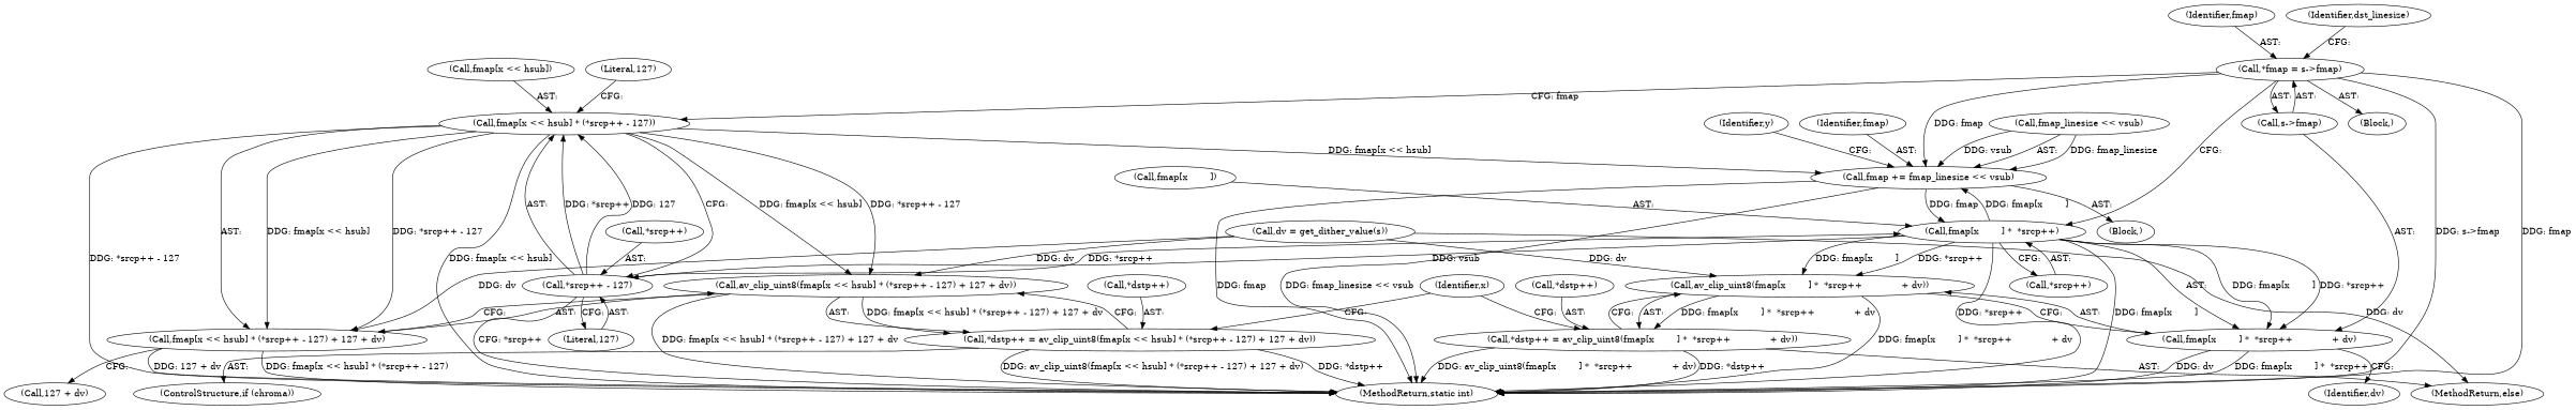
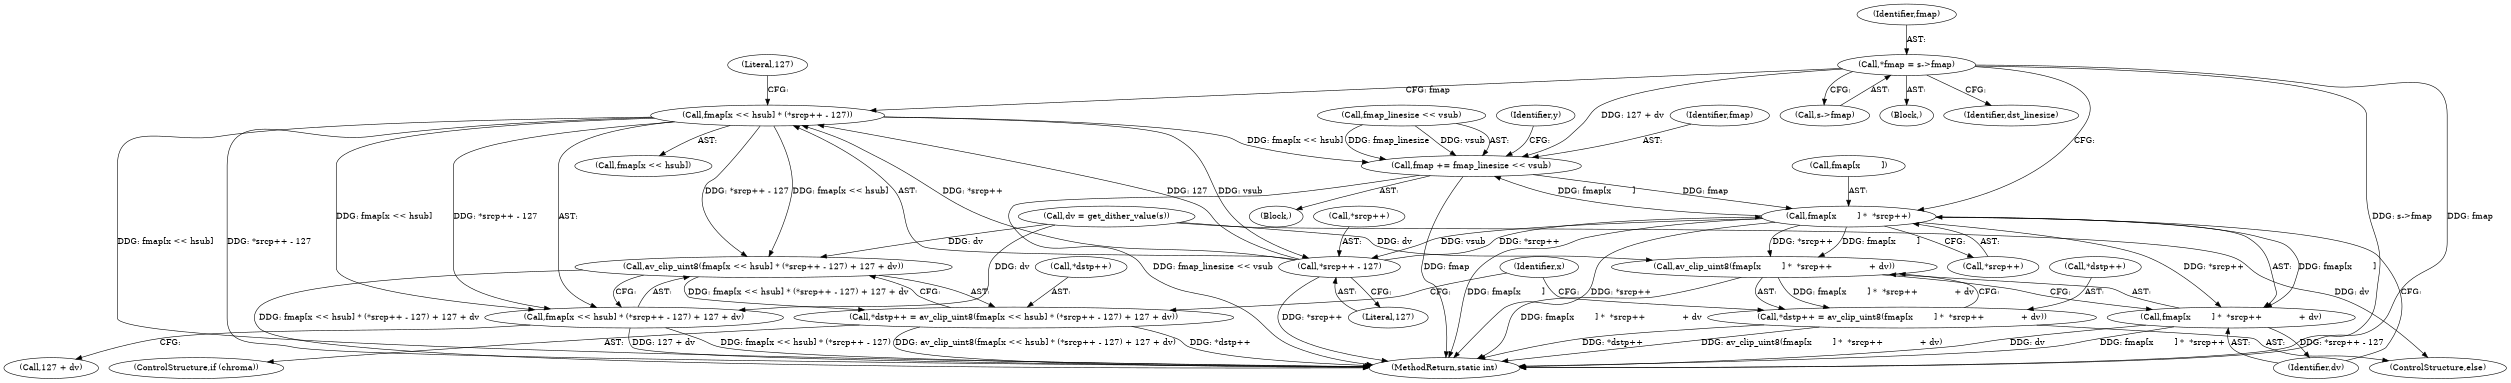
  digraph {
    n1 [label="(Call,*fmap = s->fmap)"]
    n2 [label="(Call,fmap[x << hsub] * (*srcp++ - 127))"]
    n3 [label="(Call,fmap += fmap_linesize << vsub)"]
    n4 [label="(Call,fmap[x        ] *  *srcp++)"]
    n5 [label="(Call,s->fmap)"]
    n6 [label="(MethodReturn,static int)"]
    n7 [label="(Block,)"]
    n8 [label="(Call,av_clip_uint8(fmap[x << hsub] * (*srcp++ - 127) + 127 + dv))"]
    n9 [label="(Call,fmap[x << hsub] * (*srcp++ - 127) + 127 + dv)"]
    n10 [label="(Call,*srcp++ - 127)"]
    n11 [label="(Block,)"]
    n12 [label="(Call,av_clip_uint8(fmap[x        ] *  *srcp++              + dv))"]
    n13 [label="(Call,fmap[x        ] *  *srcp++              + dv)"]
    n14 [label="(Call,*srcp++)"]
    n15 [label="(Call,*dstp++ = av_clip_uint8(fmap[x << hsub] * (*srcp++ - 127) + 127 + dv))"]
    n16 [label="(Call,127 + dv)"]
    n17 [label="(Literal,127)"]
    n18 [label="(ControlStructure,if (chroma))"]
    n19 [label="(Call,fmap_linesize << vsub)"]
    n20 [label="(Call,*dstp++ = av_clip_uint8(fmap[x        ] *  *srcp++              + dv))"]
    n21 [label="(Identifier,dv)"]
-   n22 [label="(MethodReturn,else)"]
+   n22 [label="(ControlStructure,else)"]
    n23 [label="(Call,*dstp++)"]
    n24 [label="(Literal,127)"]
    n25 [label="(Call,fmap[x << hsub])"]
    n26 [label="(Call,fmap[x        ])"]
    n27 [label="(Call,*dstp++)"]
    n28 [label="(Call,*srcp++)"]
    n29 [label="(Identifier,fmap)"]
    n30 [label="(Identifier,y)"]
    n31 [label="(Identifier,dst_linesize)"]
    n32 [label="(Call,dv = get_dither_value(s))"]
    n33 [label="(Identifier,x)"]
    n34 [label="(Identifier,fmap)"]
    n1 -> n2 [label="CFG: fmap"]
-   n1 -> n3 [label="DDG: fmap"]
+   n1 -> n3 [label="DDG: 127 + dv"]
    n1 -> n4 [label="CFG: "]
-   n1 -> n5 [label="AST: "]
+   n1 -> n5 [label="CFG: "]
    n1 -> n6 [label="DDG: s->fmap"]
    n1 -> n6 [label="DDG: fmap"]
    n1 -> n7 [label="AST: "]
    n2 -> n3 [label="DDG: fmap[x << hsub]"]
    n2 -> n6 [label="DDG: fmap[x << hsub]"]
    n2 -> n6 [label="DDG: *srcp++ - 127"]
    n2 -> n8 [label="DDG: fmap[x << hsub]"]
    n2 -> n8 [label="DDG: *srcp++ - 127"]
    n2 -> n9 [label="AST: "]
    n2 -> n9 [label="DDG: fmap[x << hsub]"]
    n2 -> n9 [label="DDG: *srcp++ - 127"]
-   n2 -> n10 [label="CFG: "]
+   n2 -> n10 [label="DDG: vsub"]
    n3 -> n4 [label="DDG: fmap"]
    n3 -> n6 [label="DDG: fmap"]
    n3 -> n6 [label="DDG: fmap_linesize << vsub"]
    n3 -> n11 [label="AST: "]
    n4 -> n3 [label="DDG: fmap[x        ]"]
    n4 -> n6 [label="DDG: fmap[x        ]"]
    n4 -> n6 [label="DDG: *srcp++"]
    n4 -> n10 [label="DDG: vsub"]
    n4 -> n12 [label="DDG: fmap[x        ]"]
    n4 -> n12 [label="DDG: *srcp++"]
    n4 -> n13 [label="AST: "]
    n4 -> n13 [label="DDG: fmap[x        ]"]
    n4 -> n13 [label="DDG: *srcp++"]
    n4 -> n14 [label="CFG: "]
    n5 -> n1 [label="AST: "]
    n8 -> n6 [label="DDG: fmap[x << hsub] * (*srcp++ - 127) + 127 + dv"]
    n8 -> n9 [label="CFG: "]
    n8 -> n15 [label="AST: "]
    n8 -> n15 [label="DDG: fmap[x << hsub] * (*srcp++ - 127) + 127 + dv"]
    n9 -> n6 [label="DDG: fmap[x << hsub] * (*srcp++ - 127)"]
    n9 -> n6 [label="DDG: 127 + dv"]
    n9 -> n8 [label="AST: "]
    n9 -> n16 [label="CFG: "]
    n10 -> n2 [label="AST: "]
    n10 -> n2 [label="DDG: *srcp++"]
    n10 -> n2 [label="DDG: 127"]
    n10 -> n4 [label="DDG: *srcp++"]
-   n10 -> n6 [label="CFG: *srcp++"]
+   n10 -> n6 [label="DDG: *srcp++"]
    n10 -> n17 [label="CFG: "]
    n12 -> n6 [label="DDG: fmap[x        ] *  *srcp++              + dv"]
    n12 -> n13 [label="CFG: "]
    n12 -> n20 [label="AST: "]
    n12 -> n20 [label="DDG: fmap[x        ] *  *srcp++              + dv"]
    n13 -> n6 [label="DDG: fmap[x        ] *  *srcp++"]
    n13 -> n6 [label="DDG: dv"]
    n13 -> n12 [label="AST: "]
-   n13 -> n21 [label="CFG: "]
+   n13 -> n21 [label="DDG: *srcp++ - 127"]
    n14 -> n4 [label="AST: "]
    n15 -> n6 [label="DDG: av_clip_uint8(fmap[x << hsub] * (*srcp++ - 127) + 127 + dv)"]
    n15 -> n6 [label="DDG: *dstp++"]
    n15 -> n8 [label="CFG: "]
    n15 -> n18 [label="AST: "]
    n17 -> n10 [label="AST: "]
    n19 -> n3 [label="AST: "]
    n19 -> n3 [label="DDG: fmap_linesize"]
    n19 -> n3 [label="DDG: vsub"]
    n20 -> n6 [label="DDG: av_clip_uint8(fmap[x        ] *  *srcp++              + dv)"]
    n20 -> n6 [label="DDG: *dstp++"]
    n20 -> n12 [label="CFG: "]
    n20 -> n22 [label="AST: "]
-   n5 -> n13 [label="AST: "]
+   n21 -> n4 [label="CFG: "]
+   n21 -> n13 [label="AST: "]
    n23 -> n20 [label="AST: "]
    n24 -> n2 [label="CFG: "]
-   n25 -> n2 [label="AST: "]
+   n2 -> n25 [label="AST: "]
    n26 -> n4 [label="AST: "]
    n27 -> n15 [label="AST: "]
    n28 -> n10 [label="AST: "]
    n29 -> n1 [label="AST: "]
    n30 -> n3 [label="CFG: "]
-   n31 -> n1 [label="CFG: "]
+   n1 -> n31 [label="CFG: "]
    n32 -> n8 [label="DDG: dv"]
    n32 -> n9 [label="DDG: dv"]
    n32 -> n12 [label="DDG: dv"]
    n32 -> n22 [label="DDG: dv"]
    n33 -> n15 [label="CFG: "]
    n33 -> n20 [label="CFG: "]
    n34 -> n3 [label="AST: "]
  }
